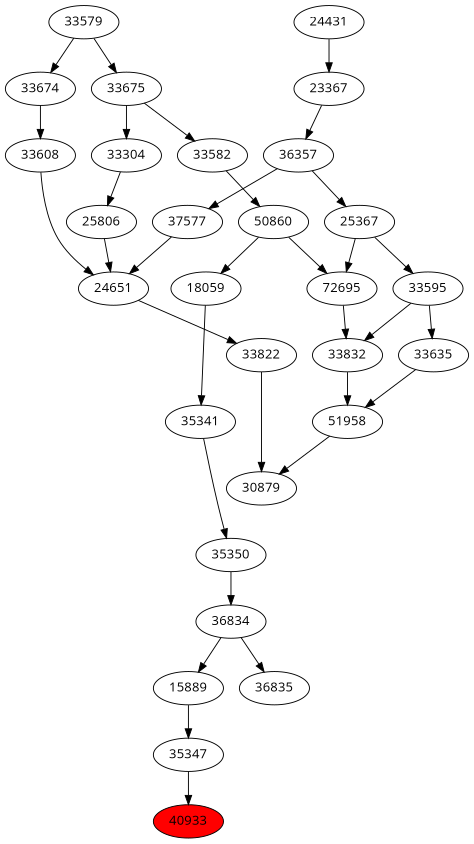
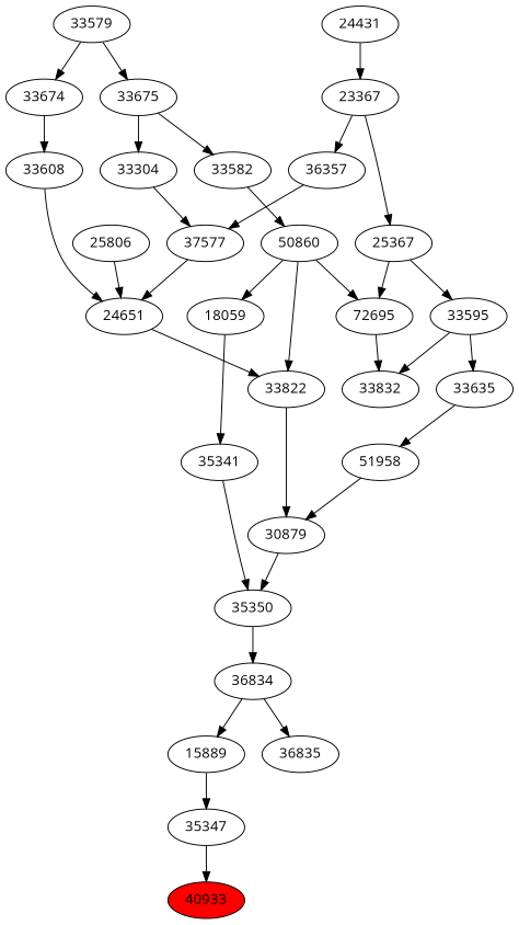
  strict digraph {
    fontname="Open Sans"
    node [fontname="Open Sans"]
    edge [fontname="Open Sans"]
    n1 [fillcolor=red label=40933 style=filled]
    n2 [label=35347]
    n3 [label=15889]
    n4 [label=36835]
    n5 [label=36834]
    n6 [label=35350]
    n7 [label=30879]
    n8 [label=35341]
    n9 [label=33822]
    n10 [label=51958]
    n11 [label=18059]
    n12 [label=24651]
    n13 [label=50860]
    n14 [label=72695]
    n15 [label=33832]
    n16 [label=33635]
    n17 [label=25806]
    n18 [label=33608]
    n19 [label=37577]
    n20 [label=33582]
    n21 [label=33595]
    n22 [label=33304]
    n23 [label=33674]
    n24 [label=36357]
    n25 [label=25367]
    n26 [label=33675]
    n27 [label=33579]
    n28 [label=23367]
    n29 [label=24431]
    n2 -> n1
    n3 -> n2
    n5 -> n3
    n5 -> n4
    n6 -> n5
+   n7 -> n6
    n8 -> n6
    n9 -> n7
    n10 -> n7
    n11 -> n8
    n12 -> n9
+   n13 -> n9
    n13 -> n11
    n13 -> n14
    n14 -> n15
-   n15 -> n10
    n16 -> n10
    n17 -> n12
    n18 -> n12
    n19 -> n12
    n20 -> n13
    n21 -> n15
    n21 -> n16
-   n22 -> n17
+   n22 -> n19
    n23 -> n18
    n24 -> n19
-   n24 -> n25
+   n28 -> n25
    n25 -> n14
    n25 -> n21
    n26 -> n20
    n26 -> n22
    n27 -> n23
    n27 -> n26
    n28 -> n24
    n29 -> n28
  }
